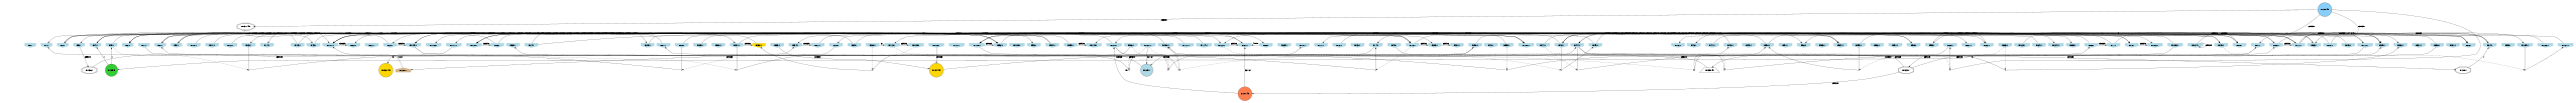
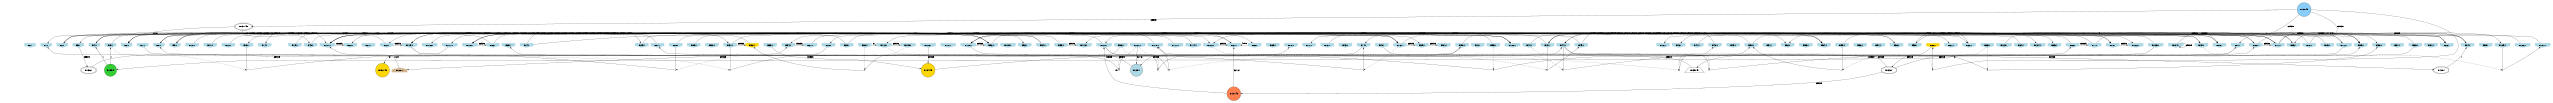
  digraph {
    node [shape=invhouse style=filled color=lightblue]
    rankInputs [shape=circle style=invisible color=""]
    n2 [label="#0:1"]
    n3 [label="#1:1"]
    n4 [label="#2:1"]
    n5 [label="#3:1"]
    n6 [label="#4:1"]
    n7 [label="#5:1"]
    n8 [label="#6:1"]
    n9 [label="#7:1"]
    n10 [label="#8:1"]
    n11 [label="#9:1"]
    n12 [label="#10:1"]
    n13 [label="#11:1"]
    n14 [label="#12:1"]
    n15 [label="#13:1"]
    n16 [label="#14:1"]
    n17 [label="#15:1"]
    n18 [label="#16:1"]
    n19 [label="#17:1"]
    n20 [label="#18:1"]
    n21 [label="#19:1"]
    n22 [label="#20:1"]
    n23 [label="#21:1"]
    n24 [label="#22:1"]
    n25 [label="#23:1"]
    n26 [label="#24:1"]
    n27 [label="#25:1"]
    n28 [label="#26:1"]
    n29 [label="#27:1"]
    n30 [label="#28:1"]
    n31 [label="#29:1"]
    n32 [label="#30:1"]
    n33 [label="#31:1"]
    n34 [fillcolor=gold label="#32:1"]
    n35 [label="#33:1"]
    n36 [label="#34:1"]
    n37 [label="#35:1"]
    n38 [label="#36:1"]
    n39 [label="#37:1"]
    n40 [label="#38:1"]
    n41 [label="#39:1"]
    n42 [label="#40:1"]
    n43 [label="#41:1"]
    n44 [label="#42:1"]
    n45 [label="#43:1"]
    n46 [label="#44:1"]
    n47 [label="#45:1"]
    n48 [label="#46:1"]
    n49 [label="#47:1"]
    n50 [label="#48:1"]
    n51 [label="#49:7"]
    n52 [label="#50:1"]
    n53 [label="#51:1"]
    n54 [label="#52:1"]
    n55 [label="#53:1"]
    n56 [label="#54:1"]
    n57 [label="#55:1"]
    n58 [label="#56:1"]
    n59 [label="#57:1"]
    n60 [label="#58:1"]
    n61 [label="#59:1"]
-   n62 [label="#60:1"]
+   n62 [label="#60:1" fillcolor=gold]
    n63 [label="#61:1"]
    n64 [label="#62:1"]
    n65 [label="#63:1"]
    n66 [label="#64:1"]
    n67 [label="#65:1"]
    n68 [label="#66:1"]
    n69 [label="#67:1"]
    n70 [label="#68:1"]
    n71 [label="#69:1"]
    n72 [label="#70:1"]
    n73 [label="#71:1"]
    n74 [label="#72:1"]
    n75 [label="#73:1"]
    n76 [label="#74:1"]
    n77 [label="#75:1"]
    n78 [label="#76:1"]
    n79 [label="#77:1"]
    n80 [label="#78:1"]
    n81 [label="#79:1"]
    n82 [label="#80:1"]
    n83 [label="#81:1"]
    n84 [label="#82:1"]
    n85 [label="#83:1"]
    n86 [label="#84:1"]
    n87 [label="#85:1"]
    n88 [label="#86:1"]
    n89 [label="#87:1"]
    n90 [label="#88:1"]
    n91 [label="#89:1"]
    n92 [label="#90:1"]
    n93 [label="#91:1"]
    n94 [label="#92:1"]
    n95 [label="#93:1"]
    n96 [label="#94:1"]
    n97 [label="#95:1"]
    n98 [label="#96:1"]
    n99 [label="#97:1"]
    n100 [label="#98:1"]
    n101 [label="#99:1"]
    n102 [label="#100:1"]
    n103 [label="#101:1"]
    n104 [label="#102:1"]
    n105 [label="#103:1"]
    n106 [label="#104:1"]
    n107 [label="#105:1"]
    n108 [label="#106:1"]
    n109 [label="#107:1"]
    n110 [label="#108:1"]
    n111 [label="#109:1"]
-   n112 [label="#150:1"]
+   n112 [label="#110:1"]
    n113 [label="#111:1"]
    n114 [label="#112:1"]
    n115 [label="#113:1"]
    n116 [label="#114:1"]
    n117 [label="#115:1"]
    n118 [label="#116:1"]
    n119 [label="#117:1"]
    n120 [label="#118:1"]
    n121 [label="#119:1"]
    n122 [label="#120:1"]
    n123 [label="#121:1"]
    n124 [label="#122:1"]
    n125 [label="#123:1"]
    n126 [label="#124:1"]
    n127 [label="#125:1"]
    n128 [label="#126:1"]
    n129 [label="#127:1"]
    rankOutputs [shape=circle style=invisible color=""]
    n131 [color=tan label="#128:1" shape=house]
    n132 [label="#136:7" shape=doubleoctagon style="" color=""]
    150 [shape=point style="" color=""]
    153 [shape=point style="" color=""]
    148 [shape=point style="" color=""]
    n136 [fillcolor=gold label="#134:49" shape=circle color=""]
    n137 [fillcolor=limegreen label="#139:5" shape=circle color=""]
    149 [shape=point style="" color=""]
    147 [shape=point style="" color=""]
    n140 [label="#138:1" shape=doubleoctagon style="" color=""]
    144 [shape=point style="" color=""]
    154 [shape=point style="" color=""]
    151 [shape=point style="" color=""]
    n144 [label="#133:7" shape=doubleoctagon style="" color=""]
    152 [shape=point style="" color=""]
    155 [shape=point style="" color=""]
    141 [shape=point style="" color=""]
    146 [shape=point style="" color=""]
    142 [shape=point style="" color=""]
    n150 [fillcolor=lightblue label="#129:7" shape=circle color=""]
    145 [shape=point style="" color=""]
    156 [shape=point style="" color=""]
    143 [shape=point style="" color=""]
    n154 [label="#135:49" shape=trapezium style="" color=""]
    n155 [fillcolor=gold label="#132:49" shape=circle color=""]
    157 [shape=point style="" color=""]
    n157 [fillcolor=coral label="#137:49" shape=circle color=""]
    n158 [fillcolor=lightskyblue label="#130:49" shape=circle color=""]
    n159 [label="#131:49" shape=doubleoctagon style="" color=""]
    subgraph sub_1 {
      rank=same
      rankdir=TB
      rankInputs
      n2
      n3
      n4
      n5
      n6
      n7
      n8
      n9
      n10
      n11
      n12
      n13
      n14
      n15
      n16
      n17
      n18
      n19
      n20
      n21
      n22
      n23
      n24
      n25
      n26
      n27
      n28
      n29
      n30
      n31
      n32
      n33
      n34
      n35
      n36
      n37
      n38
      n39
      n40
      n41
      n42
      n43
      n44
      n45
      n46
      n47
      n48
      n49
      n50
      n51
      n52
      n53
      n54
      n55
      n56
      n57
      n58
      n59
      n60
      n61
      n62
      n63
      n64
      n65
      n66
      n67
      n68
      n69
      n70
      n71
      n72
      n73
      n74
      n75
      n76
      n77
      n78
      n79
      n80
      n81
      n82
      n83
      n84
      n85
      n86
      n87
      n88
      n89
      n90
      n91
      n92
      n93
      n94
      n95
      n96
      n97
      n98
      n99
      n100
      n101
      n102
      n103
      n104
      n105
      n106
      n107
      n108
      n109
      n110
      n111
      n112
      n113
      n114
      n115
      n116
      n117
      n118
      n119
      n120
      n121
      n122
      n123
      n124
      n125
      n126
      n127
      n128
      n129
    }
    subgraph sub_2 {
      rank=same
      rankdir=TB
      rankOutputs
      n131
    }
    rankInputs -> n2 [style=invis]
    rankInputs -> rankOutputs [color=invis]
    n2 -> n3 [style=invis]
    n3 -> n4 [style=invis]
    n4 -> n5 [style=invis]
    n4 -> n81 [label=65535]
    n4 -> n102 [label=1023]
    n5 -> n6 [style=invis]
    n5 -> n132 [label=65535]
    n6 -> n7 [style=invis]
    n6 -> n37 [label=65535]
    n6 -> n124 [label=65535]
    n7 -> n8 [style=invis]
    n7 -> n78 [label=65535]
    n7 -> 150 [style=dashed]
    n8 -> n9 [style=invis]
    n9 -> n10 [style=invis]
    n9 -> 153 [dir=none]
    n10 -> n11 [style=invis]
    n10 -> n27 [label=65535]
    n10 -> n94 [label=65535]
    n11 -> n12 [style=invis]
    n11 -> n41 [label=65535]
    n11 -> n78 [label=65535]
    n12 -> n13 [style=invis]
    n12 -> n95 [label=65535]
    n13 -> n14 [style=invis]
    n13 -> n56 [label=65535]
    n14 -> n15 [style=invis]
    n14 -> n28 [label=65535]
    n15 -> n16 [style=invis]
    n15 -> 150 [dir=none]
    n16 -> n17 [style=invis]
    n17 -> n18 [style=invis]
    n17 -> n103 [label=65535]
    n18 -> n19 [style=invis]
    n19 -> n5 [label=65535]
    n19 -> n20 [style=invis]
    n19 -> n37 [label=65535]
    n19 -> n37 [label=31]
    n19 -> n44 [label=65535]
    n20 -> n21 [style=invis]
    n20 -> n83 [label=1]
    n20 -> n127 [label=65535]
    n21 -> n22 [style=invis]
    n21 -> n103 [label=65535]
    n22 -> n23 [style=invis]
    n23 -> n24 [style=invis]
    n24 -> n8 [label=65535]
    n24 -> n25 [style=invis]
    n24 -> n117 [label=65535]
    n25 -> n26 [style=invis]
    n26 -> n27 [style=invis]
    n26 -> n80 [label=65535]
    n26 -> n102 [label=255]
    n27 -> n28 [style=invis]
    n27 -> n80 [label=65535]
    n28 -> n29 [style=invis]
    n28 -> n76 [label=65535]
    n29 -> n30 [style=invis]
    n29 -> n84 [label=15]
    n30 -> n31 [style=invis]
    n30 -> n131 [label=65535]
    n31 -> n32 [style=invis]
    n31 -> n104 [label=15]
    n31 -> n117 [label=127]
    n32 -> n33 [style=invis]
    n32 -> n115 [label=31]
    n32 -> 148 [style=dashed]
    n33 -> n34 [style=invis]
    n34 -> n6 [label=16383]
    n34 -> n35 [style=invis]
    n35 -> n36 [style=invis]
    n35 -> n136 [label=65535]
    n36 -> n29 [label=65535]
    n36 -> n37 [style=invis]
    n37 -> n38 [style=invis]
    n38 -> n39 [style=invis]
    n39 -> n40 [style=invis]
    n40 -> n41 [style=invis]
    n40 -> n54 [label=65535]
    n40 -> n137 [label=3]
    n41 -> n42 [style=invis]
    n41 -> n99 [label=65535]
    n42 -> n43 [style=invis]
    n43 -> n44 [style=invis]
    n43 -> n63 [label=16383]
    n43 -> 149 [style=dashed]
    n44 -> n45 [style=invis]
    n44 -> n56 [label=65535]
    n44 -> n110 [label=65535]
    n44 -> n126 [label=65535]
    n44 -> 147 [dir=none]
    n45 -> n46 [style=invis]
    n45 -> n81 [label=65535]
    n46 -> n47 [style=invis]
    n46 -> n140 [label=65535]
    n46 -> 144 [dir=none]
    n46 -> 154 [dir=none]
    n47 -> n48 [style=invis]
    n47 -> n56 [label=65535]
    n47 -> n103 [label=3]
    n48 -> n49 [style=invis]
    n49 -> n50 [style=invis]
    n49 -> n64 [label=65535]
    n50 -> n48 [label=1023]
    n50 -> n51 [style=invis]
    n51 -> n52 [style=invis]
    n52 -> n28 [label=31]
    n52 -> n53 [style=invis]
    n52 -> n115 [label=63]
    n53 -> n54 [style=invis]
    n54 -> n55 [style=invis]
    n55 -> n56 [style=invis]
    n56 -> n57 [style=invis]
    n57 -> n58 [style=invis]
    n57 -> n85 [label=65535]
    n57 -> 151 [dir=none]
    n58 -> n59 [style=invis]
    n59 -> n60 [style=invis]
    n60 -> n36 [label=65535]
    n60 -> n61 [style=invis]
    n61 -> n62 [style=invis]
    n61 -> n86 [label=1]
    n62 -> n63 [style=invis]
    n62 -> n144 [label=65535]
    n63 -> n64 [style=invis]
    n64 -> n65 [style=invis]
    n65 -> n66 [style=invis]
    n65 -> 144 [style=dashed]
    n65 -> 151 [style=dashed]
    n66 -> n4 [label=255]
    n66 -> n67 [style=invis]
    n67 -> n68 [style=invis]
    n68 -> n69 [style=invis]
    n68 -> n79 [label=65535]
    n68 -> n110 [label=1]
    n69 -> n70 [style=invis]
    n69 -> n120 [label=65535]
    n70 -> n69 [label=4095]
    n70 -> n71 [style=invis]
    n71 -> n72 [style=invis]
    n72 -> n73 [style=invis]
    n73 -> n74 [style=invis]
    n74 -> n75 [style=invis]
    n74 -> n78 [label=65535]
    n75 -> n76 [style=invis]
    n76 -> n77 [style=invis]
    n76 -> 152 [dir=none]
    n77 -> n78 [style=invis]
    n77 -> 149 [dir=none]
    n78 -> n41 [label=65535]
    n78 -> n54 [label=65535]
    n78 -> n79 [style=invis]
    n78 -> 153 [style=dashed]
    n79 -> n46 [label=65535]
    n79 -> n80 [style=invis]
    n79 -> n82 [label=65535]
    n80 -> n81 [style=invis]
    n80 -> n104 [label=65535]
    n81 -> n82 [style=invis]
    n81 -> 155 [style=dashed]
    n82 -> n83 [style=invis]
    n82 -> n122 [label=65535]
    n83 -> n84 [style=invis]
    n83 -> 141 [style=dashed]
    n84 -> n19 [label=65535]
    n84 -> n85 [style=invis]
    n84 -> n114 [label=127]
    n84 -> n119 [label=65535]
    n85 -> n61 [label=65535]
    n85 -> n86 [style=invis]
    n86 -> n30 [label=65535]
    n86 -> n73 [label=8191]
    n86 -> n87 [style=invis]
    n87 -> n88 [style=invis]
    n88 -> n15 [label=65535]
    n88 -> n89 [style=invis]
    n88 -> n93 [label=65535]
    n89 -> n3 [label=65535]
    n89 -> n90 [style=invis]
    n90 -> n69 [label=65535]
    n90 -> n91 [style=invis]
    n90 -> 146 [dir=none]
    n91 -> n92 [style=invis]
    n91 -> n94 [label=65535]
    n92 -> n93 [style=invis]
    n93 -> n34 [label=65535]
    n93 -> n60 [label=15]
    n93 -> n94 [style=invis]
    n93 -> 142 [dir=none]
    n94 -> n24 [label=1]
    n94 -> n70 [label=4095]
    n94 -> n95 [style=invis]
    n95 -> n96 [style=invis]
    n96 -> n97 [style=invis]
    n96 -> n117 [label=15]
    n96 -> n120 [label=65535]
    n97 -> n10 [label=7]
    n97 -> n98 [style=invis]
    n97 -> n121 [label=65535]
    n98 -> n99 [style=invis]
    n98 -> 148 [dir=none]
    n98 -> 154 [style=dashed]
    n99 -> n100 [style=invis]
    n100 -> n19 [label=65535]
    n100 -> n101 [style=invis]
    n100 -> n150 [label=65535]
    n101 -> n102 [style=invis]
    n101 -> n124 [label=65535]
    n101 -> 145 [style=dashed]
    n102 -> n22 [label=16383]
    n102 -> n103 [style=invis]
    n103 -> n22 [label=65535]
    n103 -> n64 [label=65535]
    n103 -> n67 [label=65535]
    n103 -> n104 [style=invis]
    n104 -> n105 [style=invis]
    n105 -> n106 [style=invis]
    n105 -> n118 [label=65535]
    n105 -> 156 [dir=none]
    n106 -> n38 [label=65535]
    n106 -> n106 [label=65535]
    n106 -> n107 [style=invis]
    n107 -> n108 [style=invis]
    n107 -> 146 [style=dashed]
    n108 -> n109 [style=invis]
    n108 -> n136 [label=65535]
    n109 -> n110 [style=invis]
    n110 -> n94 [label=65535]
    n110 -> n111 [style=invis]
    n110 -> 143 [dir=none]
    n111 -> n112 [style=invis]
    n112 -> n110 [label=1]
    n112 -> n113 [style=invis]
    n113 -> n114 [style=invis]
    n113 -> n120 [label=65535]
    n114 -> n46 [label=65535]
    n114 -> n115 [style=invis]
    n114 -> n154 [label=65535]
    n115 -> n107 [label=65535]
    n115 -> n116 [style=invis]
    n115 -> 156 [style=dashed]
    n116 -> n16 [label=65535]
    n116 -> n117 [style=invis]
    n117 -> n118 [style=invis]
    n117 -> 142 [style=dashed]
    n117 -> 145 [dir=none]
    n118 -> n119 [style=invis]
    n119 -> n120 [style=invis]
    n119 -> n155 [label=31]
    n120 -> n88 [label=65535]
    n120 -> n121 [style=invis]
    n121 -> n122 [style=invis]
    n122 -> n11 [label=15]
    n122 -> n123 [style=invis]
    n122 -> 147 [style=dashed]
    n122 -> 141 [dir=none]
    n123 -> n124 [style=invis]
    n123 -> 152 [style=dashed]
    n123 -> n150 [label=32767]
    n123 -> 143 [style=dashed]
    n124 -> n69 [label=65535]
    n124 -> n125 [style=invis]
    n124 -> 157 [style=dashed]
    n125 -> n82 [label=3]
    n125 -> n126 [style=invis]
    n126 -> n127 [style=invis]
    n127 -> n128 [style=invis]
    n127 -> 155 [dir=none]
    n128 -> n121 [label=65535]
    n128 -> n129 [style=invis]
    n129 -> n8 [label=65535]
    rankOutputs -> n131 [style=invis]
    n131 -> n103 [label=1023]
    n132 -> n36 [label=65535]
    150 -> n100
    153 -> n76
    148 -> n34
    n136 -> n84 [label=65535]
    n137 -> n6 [label=1]
    n137 -> n7 [label=1]
    149 -> n83
    147 -> n47
    n140 -> n86 [label=1]
    144 -> n38
    154 -> n52
    151 -> n52
    n144 -> n37 [label=65535]
    n144 -> n112 [label=65535]
    n144 -> n157 [label=65535]
    152 -> n10
    155 -> n129
    141 -> n112
    146 -> n3
    142 -> n72
    n150 -> n25 [label=65535]
    145 -> n68
    156 -> n50
    143 -> n46
    n154 -> n89 [label=65535]
    157 -> n62
    n157 -> n69 [label=32767]
    n157 -> n122 [label=15]
    n158 -> n18 [label=65535]
    n158 -> n85 [label=65535]
    n158 -> 157 [dir=none]
    n158 -> n159 [label=65535]
-   n17 -> n8 [label=8191]
+   n159 -> n8 [label=8191]
    n159 -> n45 [label=1023]
  }
